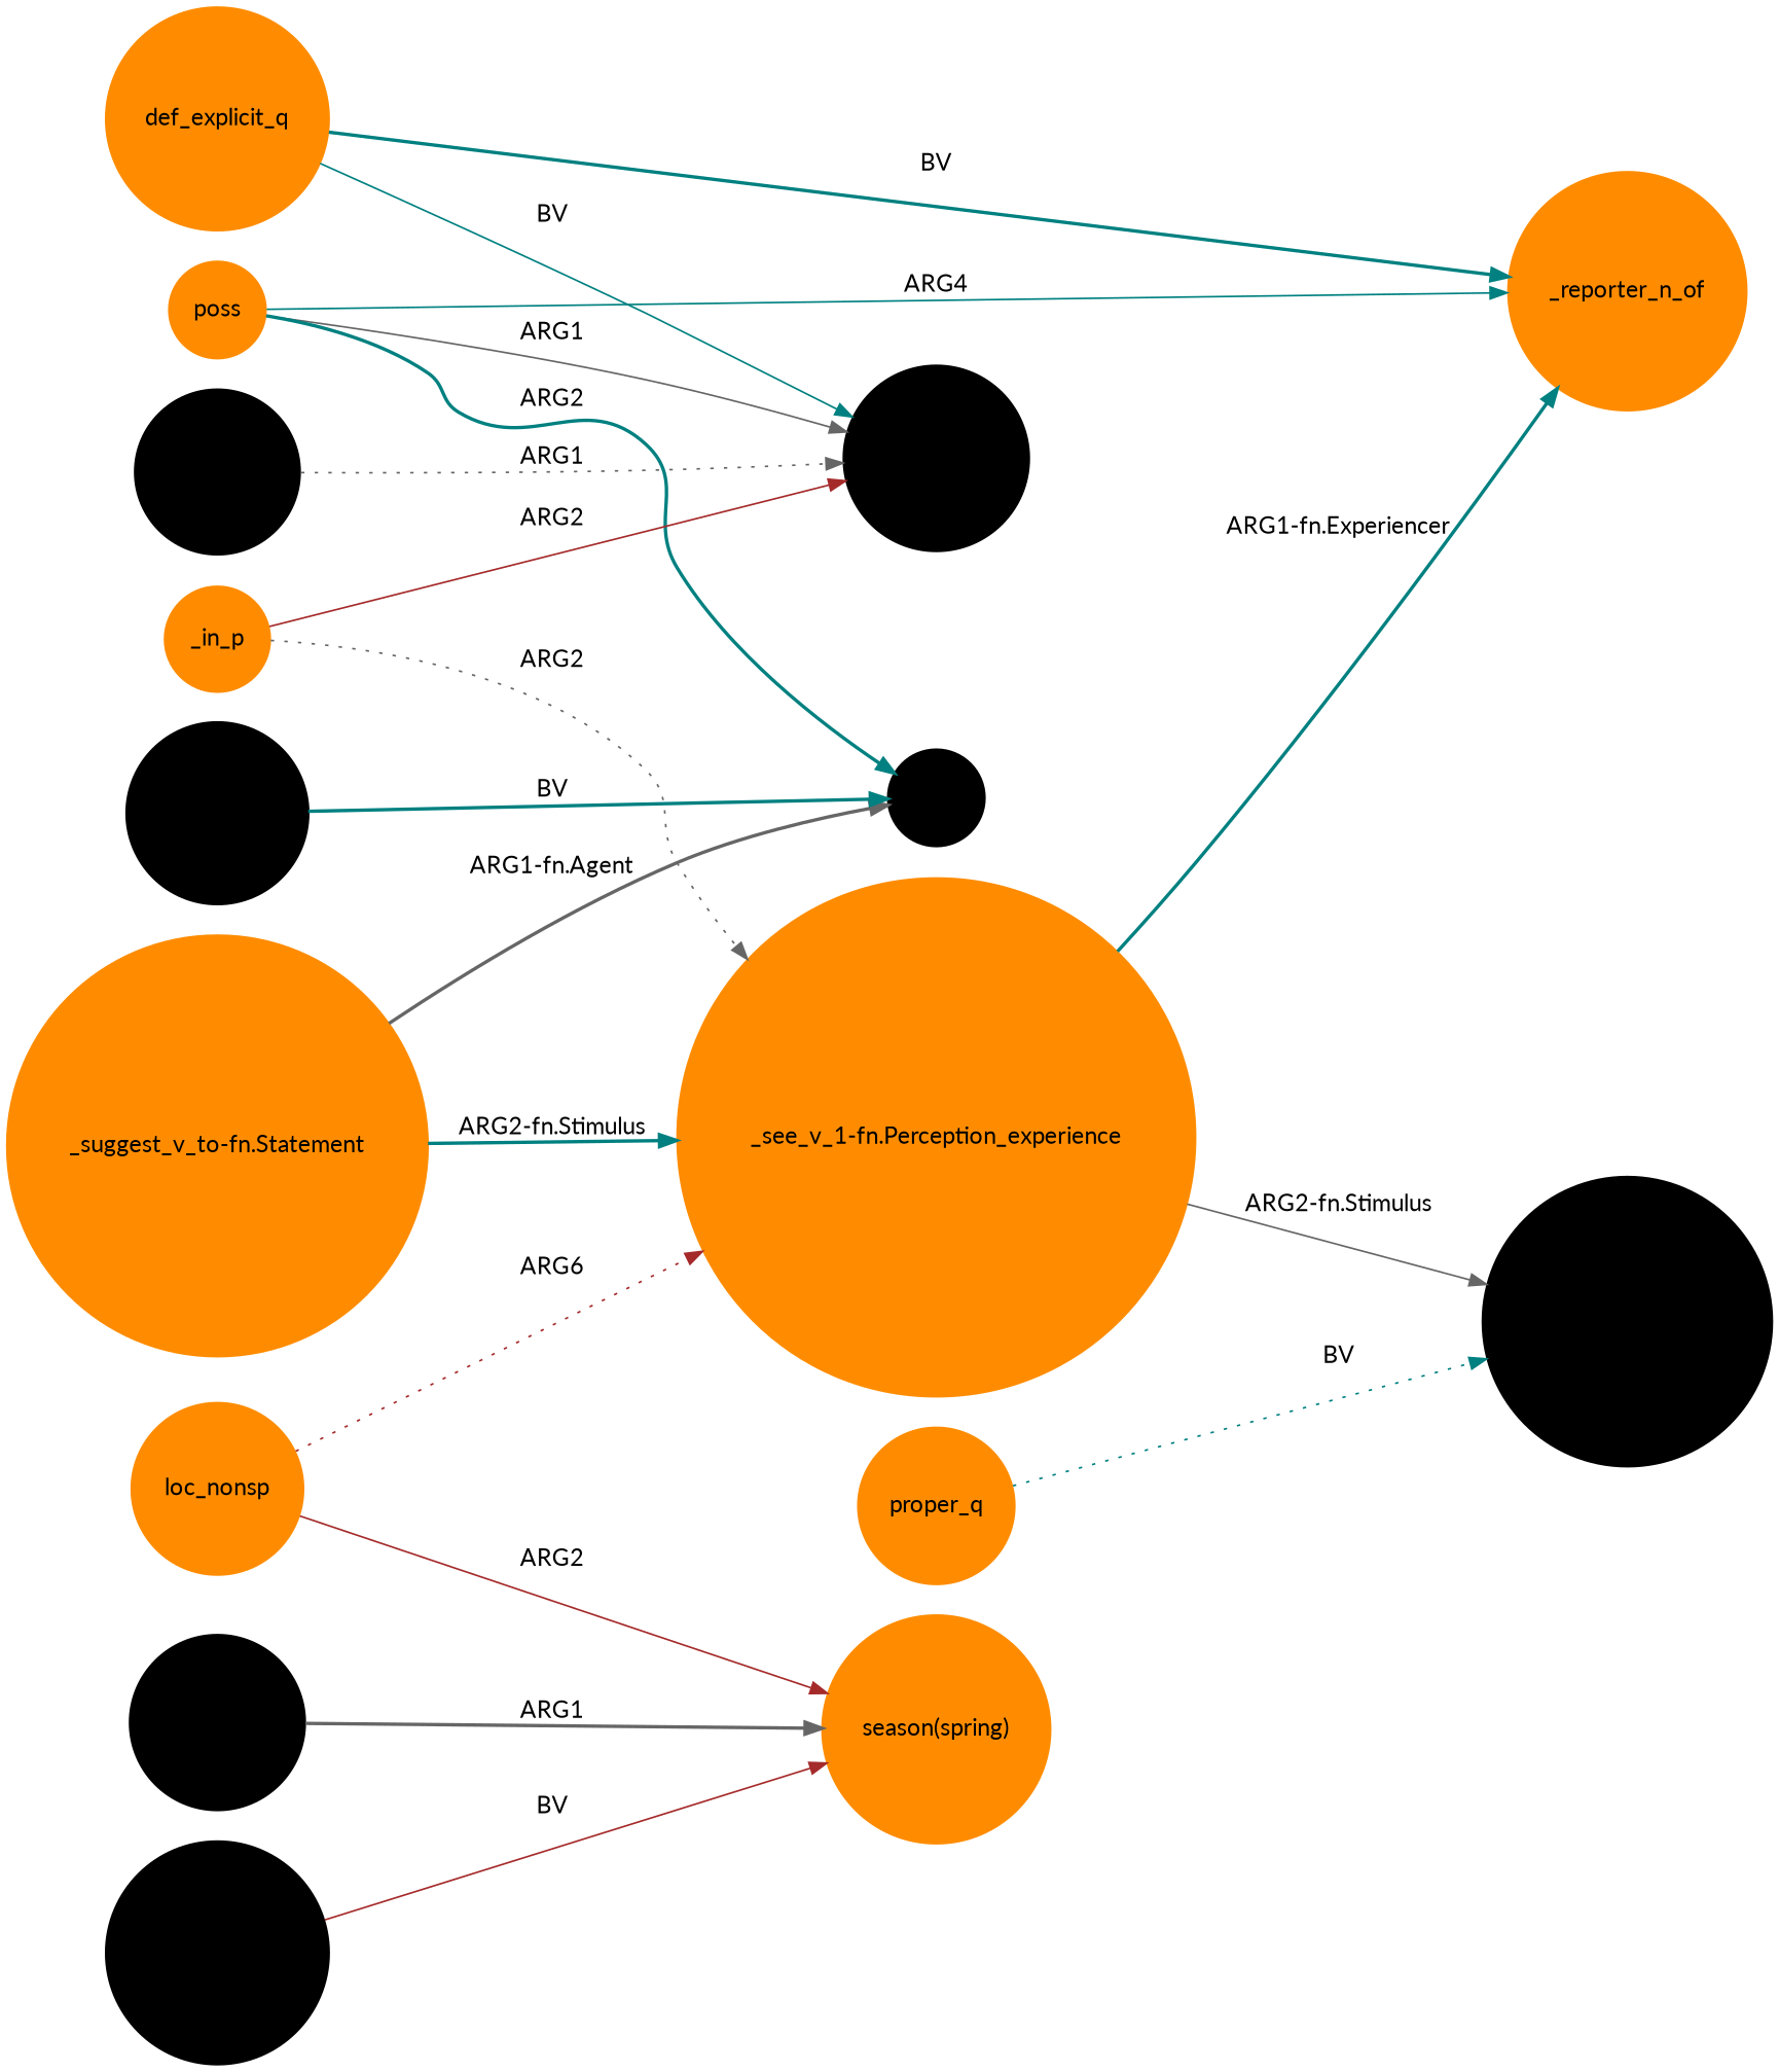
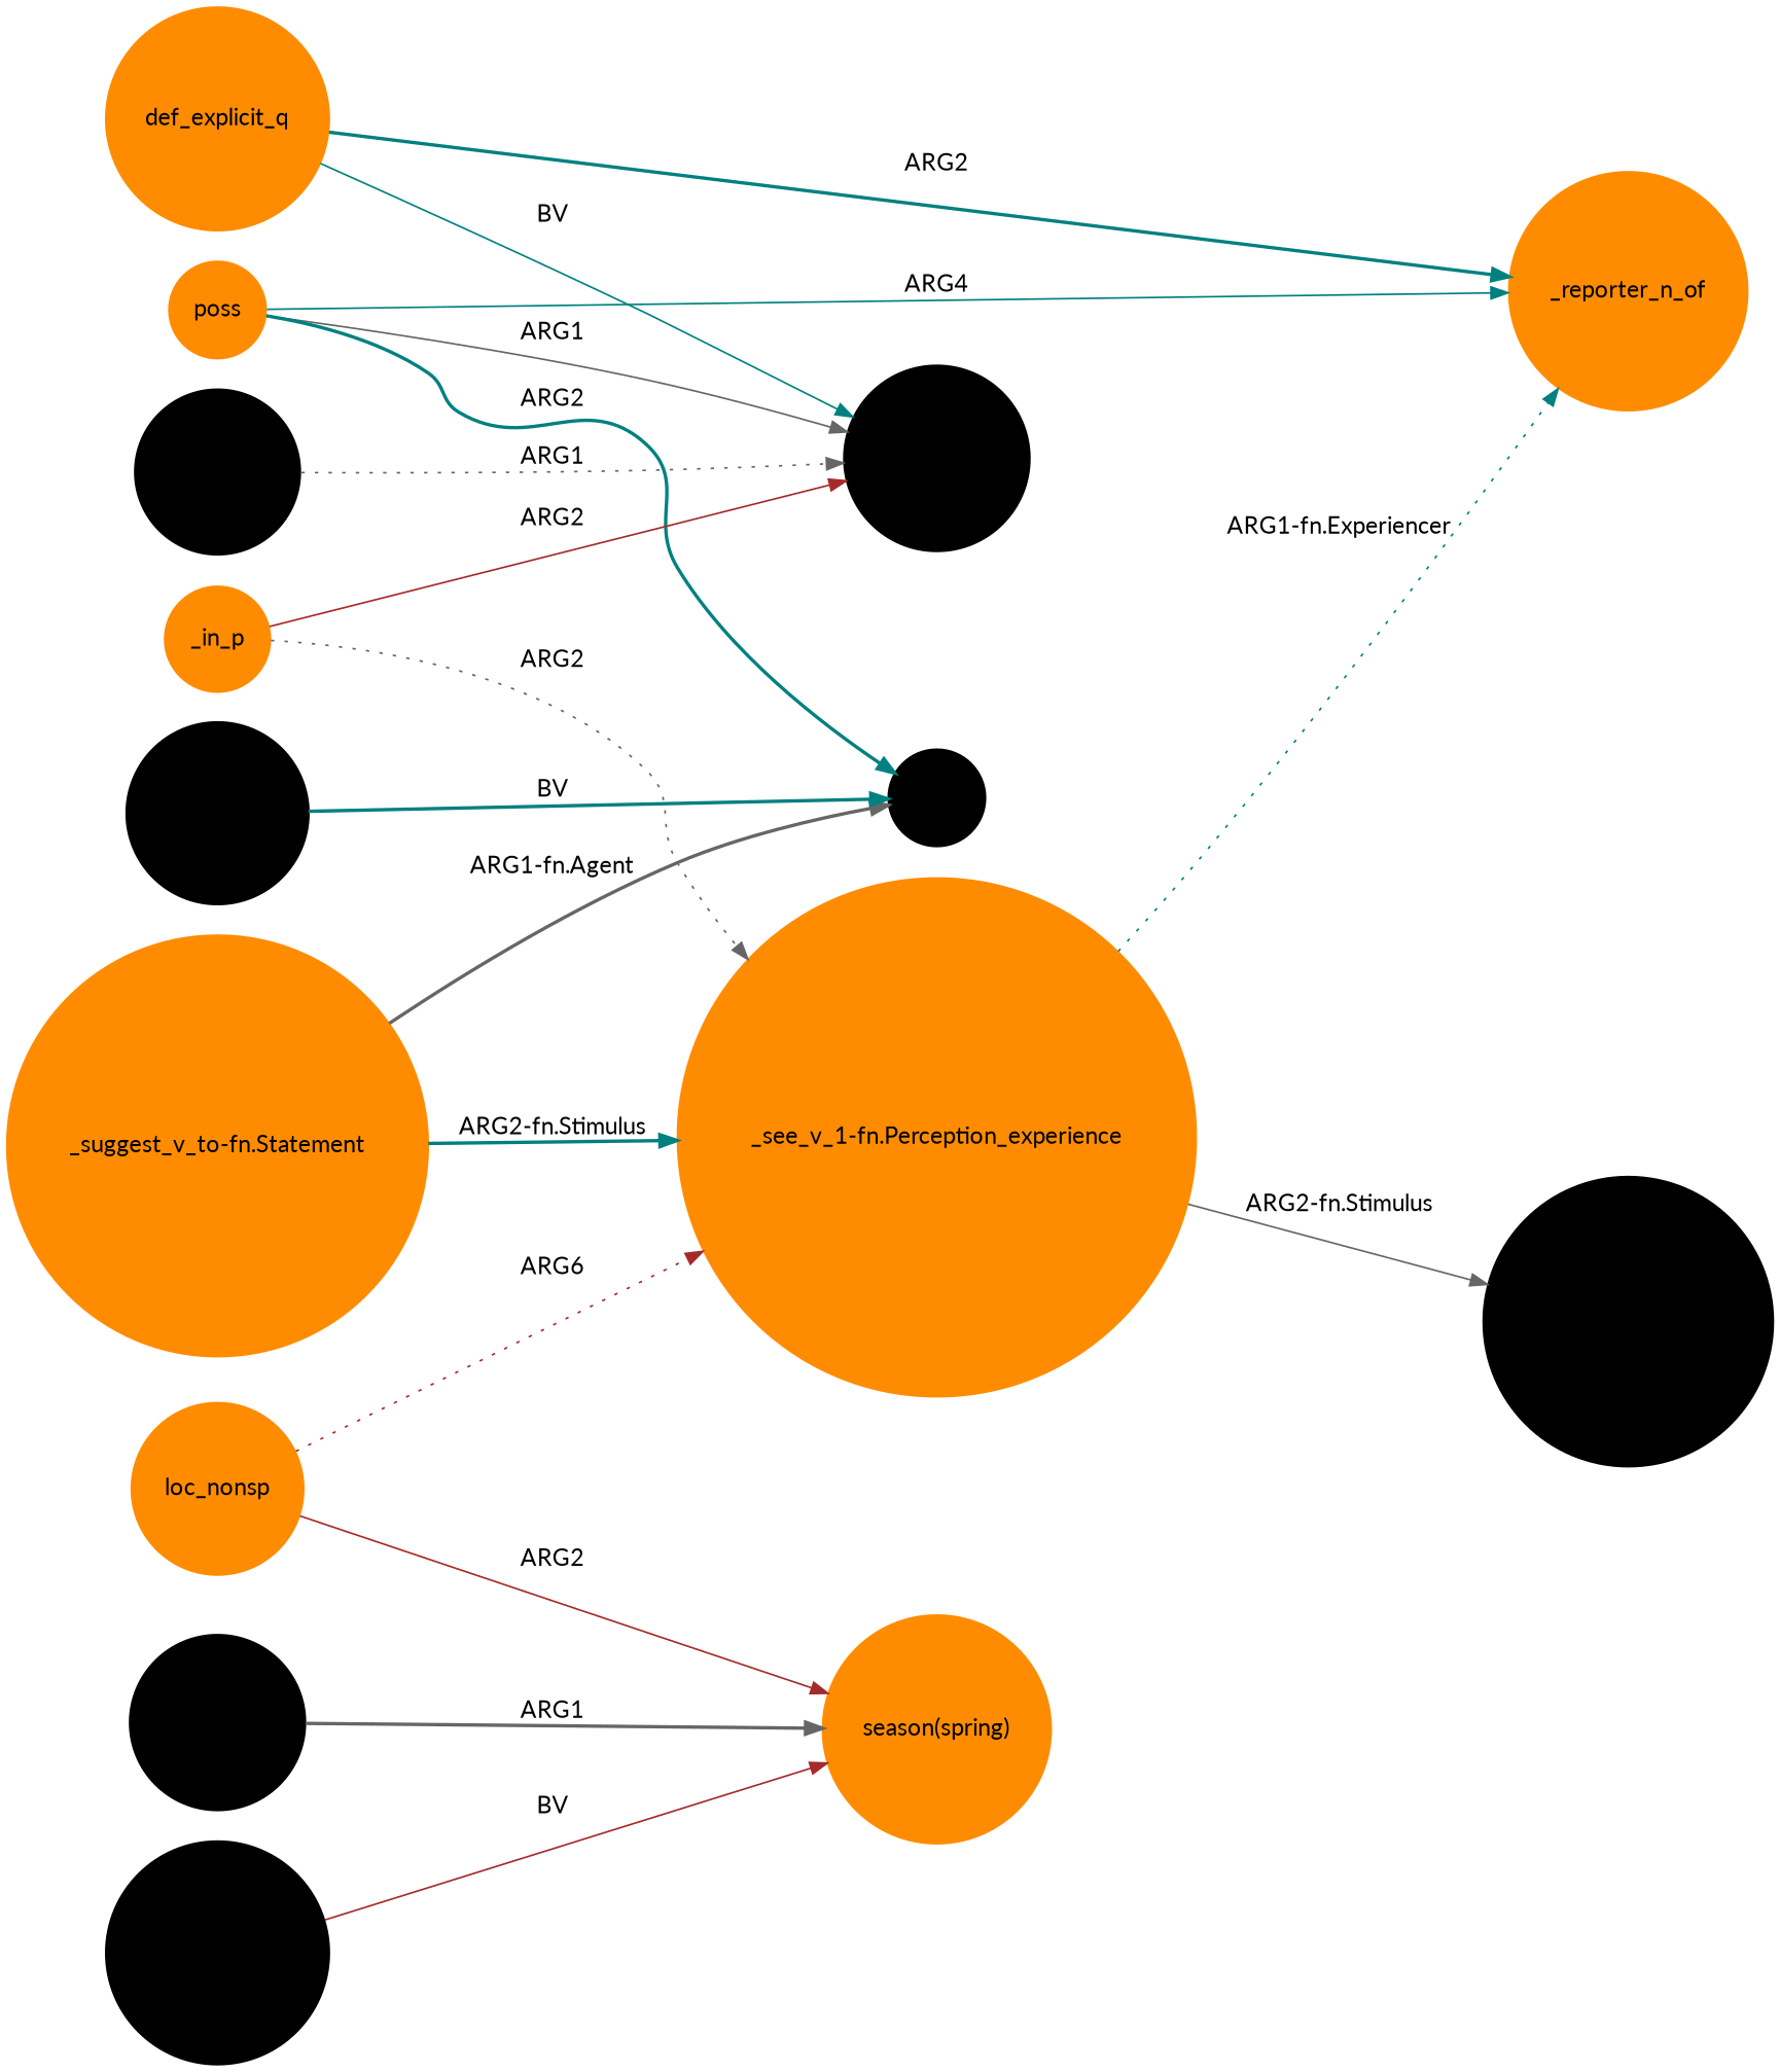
  digraph {
    fontname=Lato
    rankdir=LR
    node [color=darkorange fontname=Lato shape=circle style=filled]
    edge [color=teal fontname=Lato style=solid]
    _full_a_of [color=black]
    _glory_n_1 [color=black]
    loc_nonsp
    "season(spring)"
    "_see_v_1-fn.Perception_experience"
    _reporter_n_of
    "named(Charleston)" [color=black]
    poss
    pron [color=black]
    "_suggest_v_to-fn.Statement"
    def_implicit_q [color=black]
    _next_a_1 [color=black]
-   proper_q
    _in_p
    def_explicit_q
    pronoun_q [color=black]
    _full_a_of -> _glory_n_1 [color=gray40 label=ARG1 style=dotted]
    loc_nonsp -> "season(spring)" [color=brown label=ARG2]
    loc_nonsp -> "_see_v_1-fn.Perception_experience" [color=brown label=ARG6 style=dotted]
-   "_see_v_1-fn.Perception_experience" -> _reporter_n_of [label="ARG1-fn.Experiencer" style=bold]
+   "_see_v_1-fn.Perception_experience" -> _reporter_n_of [label="ARG1-fn.Experiencer" style=dotted]
    "_see_v_1-fn.Perception_experience" -> "named(Charleston)" [color=gray40 label="ARG2-fn.Stimulus"]
    poss -> _glory_n_1 [color=gray40 label=ARG1]
    poss -> _reporter_n_of [label=ARG4]
    poss -> pron [label=ARG2 style=bold]
    "_suggest_v_to-fn.Statement" -> "_see_v_1-fn.Perception_experience" [label="ARG2-fn.Stimulus" style=bold]
    "_suggest_v_to-fn.Statement" -> pron [color=gray40 label="ARG1-fn.Agent" style=bold]
    def_implicit_q -> "season(spring)" [color=brown label=BV]
    _next_a_1 -> "season(spring)" [color=gray40 label=ARG1 style=bold]
-   proper_q -> "named(Charleston)" [label=BV style=dotted]
    _in_p -> _glory_n_1 [color=brown label=ARG2]
    _in_p -> "_see_v_1-fn.Perception_experience" [color=gray40 label=ARG2 style=dotted]
    def_explicit_q -> _glory_n_1 [label=BV]
-   def_explicit_q -> _reporter_n_of [label=BV style=bold]
+   def_explicit_q -> _reporter_n_of [label=ARG2 style=bold]
    pronoun_q -> pron [label=BV style=bold]
  }
